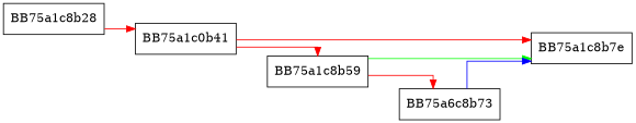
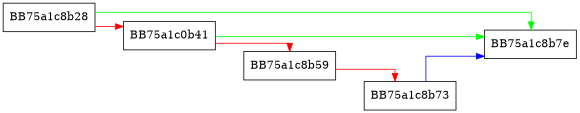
  digraph {
    rankdir=LR
    splines=ortho
    node [shape=box]
    edge [color=red]
    BB75a1c8b28
    BB75a1c8b7e
    n3 [label=BB75a1c0b41]
    BB75a1c8b59
-   BB75a1c8b73 [label=BB75a6c8b73]
-   BB75a1c8b59 -> BB75a1c8b7e [color=green]
+   BB75a1c8b73
+   BB75a1c8b28 -> BB75a1c8b7e [color=green]
    BB75a1c8b28 -> n3
-   n3 -> BB75a1c8b7e
+   n3 -> BB75a1c8b7e [color=green]
    n3 -> BB75a1c8b59
    BB75a1c8b59 -> BB75a1c8b73
    BB75a1c8b73 -> BB75a1c8b7e [color=blue]
  }
